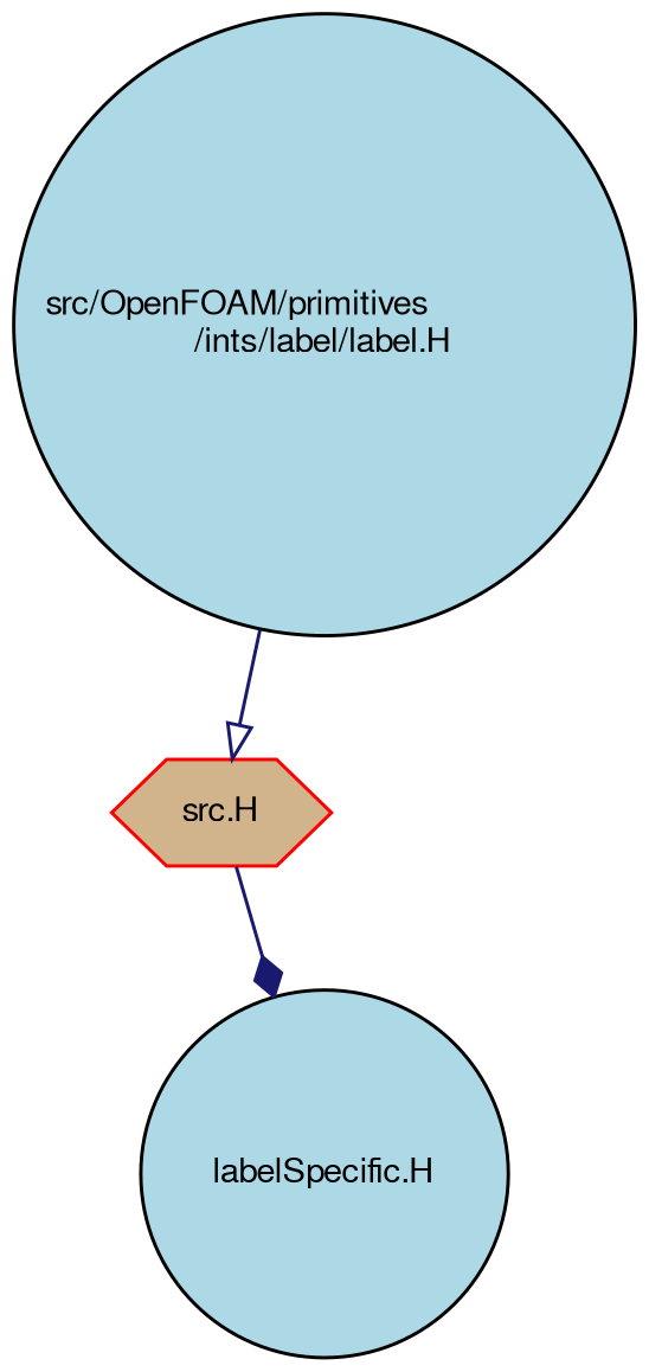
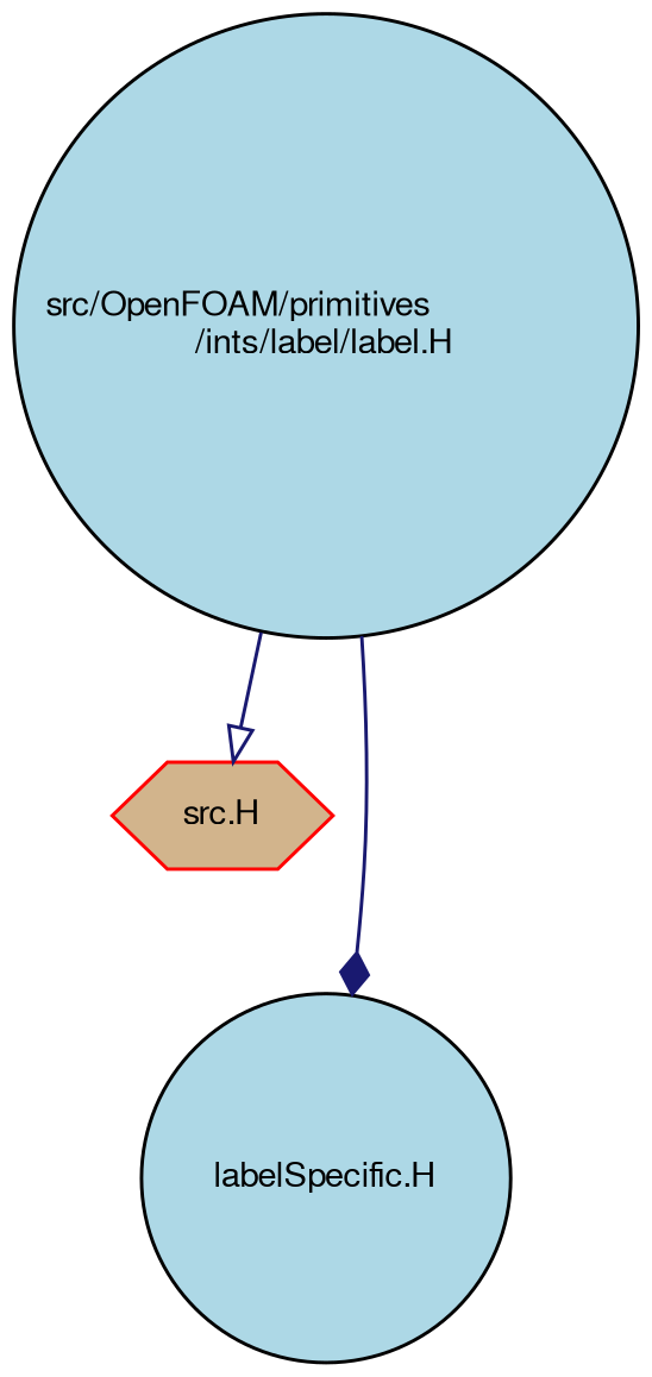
  digraph {
    node [color=black fillcolor=lightblue fontname=FreeSans fontsize=10 shape=circle style=filled]
    edge [color=midnightblue fontname=FreeSans fontsize=10 labelfontname=FreeSans labelfontsize=10 style=solid]
    n1 [fontcolor=black height=0.2 label="src/OpenFOAM/primitives\l/ints/label/label.H" width=0.4]
    n2 [color=red fillcolor=tan height=0.2 label="src.H" shape=hexagon width=0.4]
    n3 [height=0.2 label="labelSpecific.H" width=0.4]
    n1 -> n2 [arrowhead=onormal]
-   n2 -> n3 [arrowhead=diamond]
+   n1 -> n3 [arrowhead=diamond]
  }
